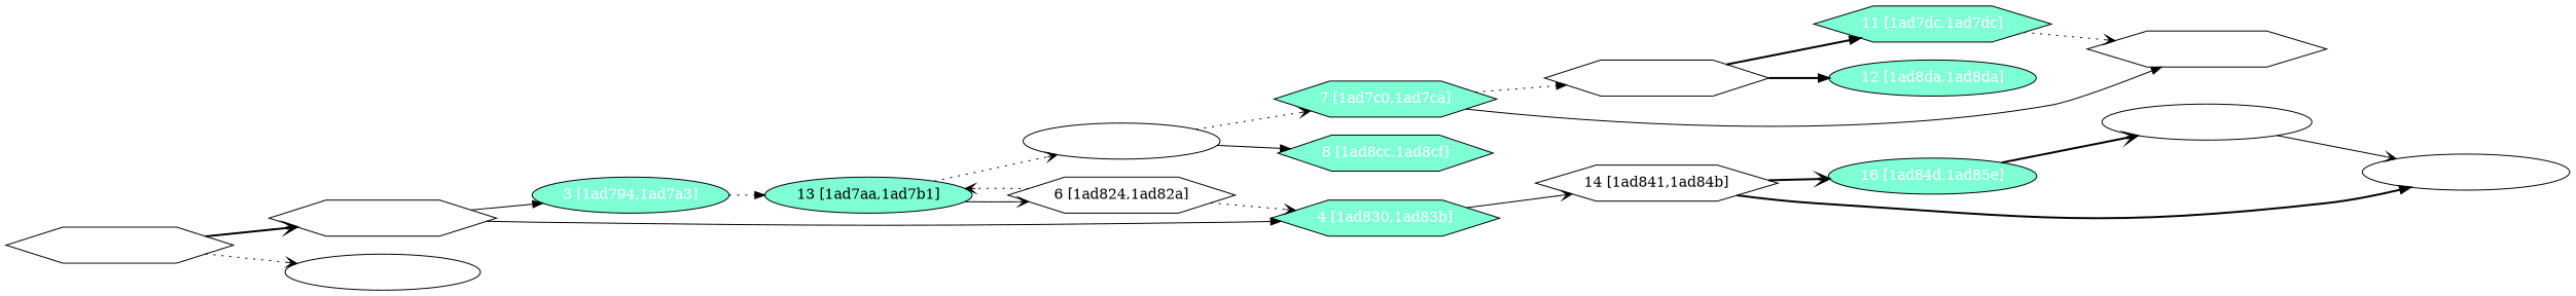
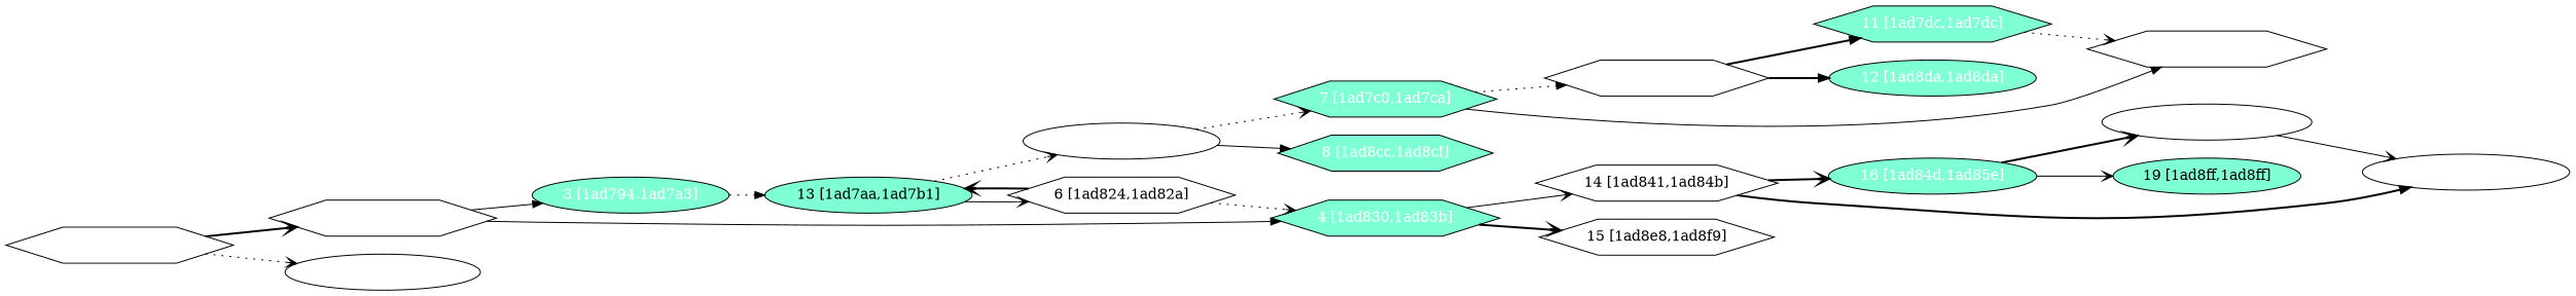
  digraph {
    rankdir=LR
    node [fillcolor=white fontcolor="#ffffff" shape=hexagon style=filled]
    edge [arrowhead=vee style=dotted]
    n1 [label="0 [1ad770,1ad77e]"]
    n2 [label="1 [1ad784,1ad78e]"]
    n3 [label="2 [1ad8bd,1ad8cb]" shape=ellipse]
    n4 [fillcolor=aquamarine label="3 [1ad794,1ad7a3]" shape=ellipse]
    n5 [fillcolor=aquamarine label="4 [1ad830,1ad83b]"]
    n6 [fillcolor=aquamarine fontcolor="#000000" label="13 [1ad7aa,1ad7b1]" shape=ellipse]
    n7 [fontcolor="#000000" label="14 [1ad841,1ad84b]"]
+   n8 [fontcolor="#000000" label="15 [1ad8e8,1ad8f9]"]
    n9 [label="5 [1ad7b3,1ad7ba]" shape=ellipse]
    n10 [fontcolor="#000000" label="6 [1ad824,1ad82a]"]
    n11 [fillcolor=aquamarine label="16 [1ad84d,1ad85e]" shape=ellipse]
    n12 [label="17 [1ad869,1ad86c]" shape=ellipse]
    n13 [fillcolor=aquamarine label="7 [1ad7c0,1ad7ca]"]
    n14 [fillcolor=aquamarine label="8 [1ad8cc,1ad8cf]"]
    n15 [label="9 [1ad7cc,1ad7d6]"]
    n16 [label="10 [1ad7e1,1ad7e4]"]
    n17 [fillcolor=aquamarine label="11 [1ad7dc,1ad7dc]"]
    n18 [fillcolor=aquamarine label="12 [1ad8da,1ad8da]" shape=ellipse]
    n19 [label="18 [1ad864,1ad864]" shape=ellipse]
+   n20 [fillcolor=aquamarine fontcolor="#000000" label="19 [1ad8ff,1ad8ff]" shape=ellipse]
    n1 -> n2 [style=bold]
    n1 -> n3
    n2 -> n4 [arrowhead=normal style=solid]
    n2 -> n5 [arrowhead=normal style=solid]
    n4 -> n6 [arrowhead=normal]
    n5 -> n7 [style=solid]
+   n5 -> n8 [style=bold]
    n6 -> n9
    n6 -> n10 [style=solid]
    n7 -> n11 [style=bold]
    n7 -> n12 [arrowhead=normal style=bold]
    n9 -> n13
    n9 -> n14 [arrowhead=normal style=solid]
    n10 -> n5
-   n10 -> n6
+   n10 -> n6 [style=bold]
    n11 -> n19 [style=bold]
+   n11 -> n20 [style=solid]
    n13 -> n15 [arrowhead=normal]
    n13 -> n16 [arrowhead=normal style=solid]
    n15 -> n17 [arrowhead=normal style=bold]
    n15 -> n18 [arrowhead=normal style=bold]
    n17 -> n16
    n19 -> n12 [style=solid]
  }
